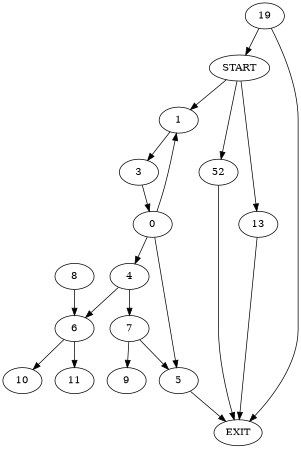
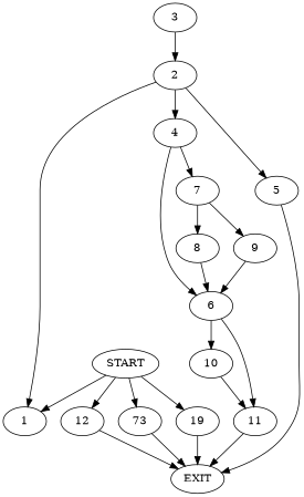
  digraph {
    n1 [label=START]
    1
-   12 [label=52]
-   13
+   12
+   13 [label=73]
    n5 [label=19]
    3
    n7 [label=EXIT]
-   2 [label=0]
+   2
    4
    5
    6
    7
    10
    11
    8
    9
    n1 -> 1
    n1 -> 12
    n1 -> 13
-   n5 -> n1
-   1 -> 3
+   n1 -> n5
    12 -> n7
    13 -> n7
    n5 -> n7
    3 -> 2
    2 -> 1
    2 -> 4
    2 -> 5
    4 -> 6
    4 -> 7
    5 -> n7
    6 -> 10
    6 -> 11
-   7 -> 5
+   7 -> 8
    7 -> 9
+   10 -> 11
+   11 -> n7
    8 -> 6
+   9 -> 6
  }
